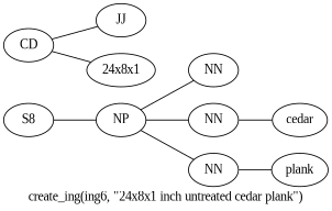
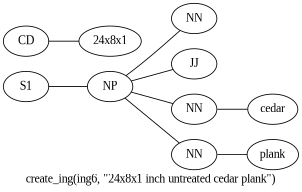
  graph {
    fontname="Liberation Serif"
    label="create_ing(ing6, \"24x8x1 inch untreated cedar plank\")"
    rankdir=LR
    node [fontname="Liberation Serif"]
    edge [fontname="Liberation Serif"]
-   n1 [label=S8]
+   n1 [label=S1]
    n2 [label=NP]
    n3 [label=NN]
    n4 [label=JJ]
    n5 [label=NN]
    n6 [label=NN]
    n7 [label=CD]
    n8 [label="24x8x1"]
    n9 [label=cedar]
    n10 [label=plank]
    n1 -- n2
    n2 -- n3
-   n7 -- n4
+   n2 -- n4
    n2 -- n5
    n2 -- n6
    n5 -- n9
    n6 -- n10
    n7 -- n8
  }
